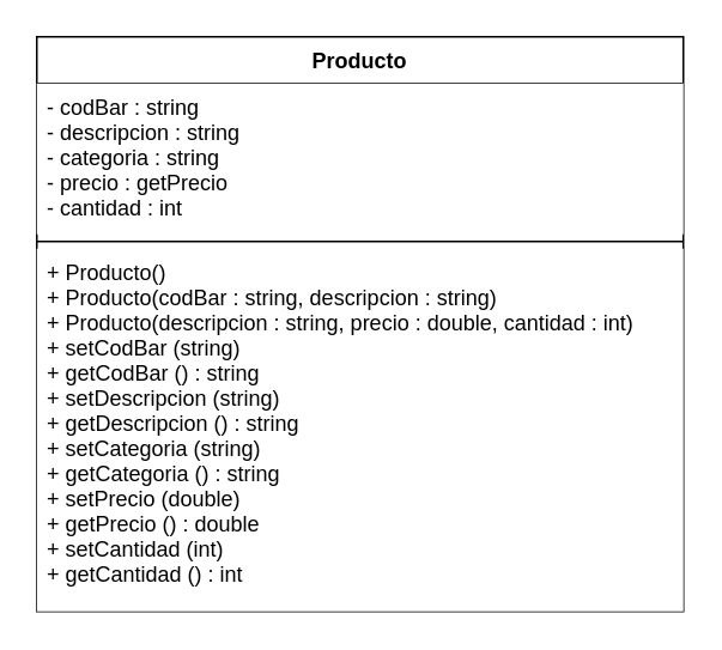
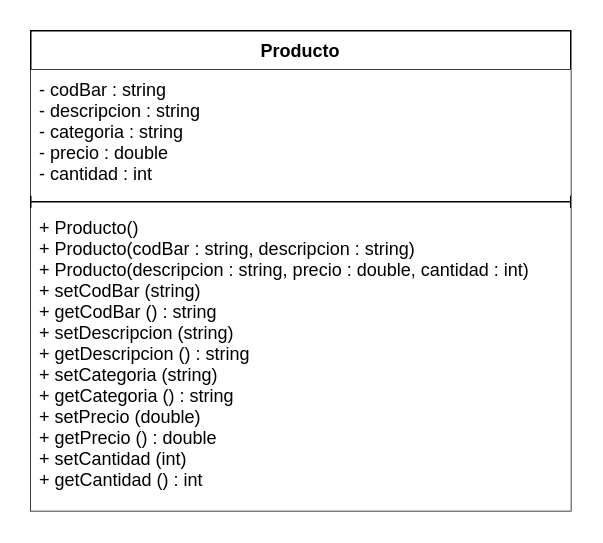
  <mxCell id="0" />
  <mxCell id="1" parent="0" />
  <mxCell id="2" value="Producto" style="swimlane;fontStyle=1;align=center;verticalAlign=top;childLayout=stackLayout;horizontal=1;startSize=26;horizontalStack=0;resizeParent=1;resizeParentMax=0;resizeLast=0;collapsible=1;marginBottom=0;" parent="1" vertex="1"><mxGeometry x="20" y="20" width="360" height="320" as="geometry" /></mxCell>
- <mxCell id="3" value="- codBar : string&#10;- descripcion : string&#10;- categoria : string&#10;- precio : getPrecio&#10;- cantidad : int" style="text;strokeColor=none;fillColor=default;align=left;verticalAlign=top;spacingLeft=4;spacingRight=4;overflow=hidden;rotatable=0;points=[[0,0.5],[1,0.5]];portConstraint=eastwest;" parent="2" vertex="1"><mxGeometry y="26" width="360" height="84" as="geometry" /></mxCell>
+ <mxCell id="3" value="- codBar : string&#10;- descripcion : string&#10;- categoria : string&#10;- precio : double&#10;- cantidad : int" style="text;strokeColor=none;fillColor=default;align=left;verticalAlign=top;spacingLeft=4;spacingRight=4;overflow=hidden;rotatable=0;points=[[0,0.5],[1,0.5]];portConstraint=eastwest;" parent="2" vertex="1"><mxGeometry y="26" width="360" height="84" as="geometry" /></mxCell>
  <mxCell id="4" value="" style="line;strokeWidth=1;fillColor=none;align=left;verticalAlign=middle;spacingTop=-1;spacingLeft=3;spacingRight=3;rotatable=0;labelPosition=right;points=[];portConstraint=eastwest;strokeColor=inherit;" parent="2" vertex="1"><mxGeometry y="110" width="360" height="8" as="geometry" /></mxCell>
  <mxCell id="5" value="+ Producto()&#10;+ Producto(codBar : string, descripcion : string)&#10;+ Producto(descripcion : string, precio : double, cantidad : int)&#10;+ setCodBar (string)&#10;+ getCodBar () : string&#10;+ setDescripcion (string)&#10;+ getDescripcion () : string&#10;+ setCategoria (string)&#10;+ getCategoria () : string&#10;+ setPrecio (double)&#10;+ getPrecio () : double&#10;+ setCantidad (int)&#10;+ getCantidad () : int" style="text;strokeColor=none;fillColor=default;align=left;verticalAlign=top;spacingLeft=4;spacingRight=4;overflow=hidden;rotatable=0;points=[[0,0.5],[1,0.5]];portConstraint=eastwest;" parent="2" vertex="1"><mxGeometry y="118" width="360" height="202" as="geometry" /></mxCell>
